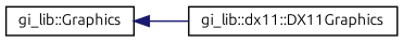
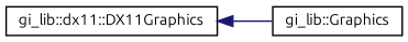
  digraph {
    rankdir=LR
    fontname=Ubuntu
    node [color=black fillcolor=white fontname=Ubuntu fontsize=10 shape=record style=filled]
    n1 [height=0.2 label="gi_lib::Graphics" width=0.4]
    n2 [height=0.2 label="gi_lib::dx11::DX11Graphics" width=0.4]
-   n1 -> n2 [color=midnightblue dir=back fontname=Ubuntu fontsize=10 labelfontname=Helvetica labelfontsize=10 style=solid]
+   n2 -> n1 [color=midnightblue dir=back fontname=Ubuntu fontsize=10 labelfontname=Helvetica labelfontsize=10 style=solid]
  }
